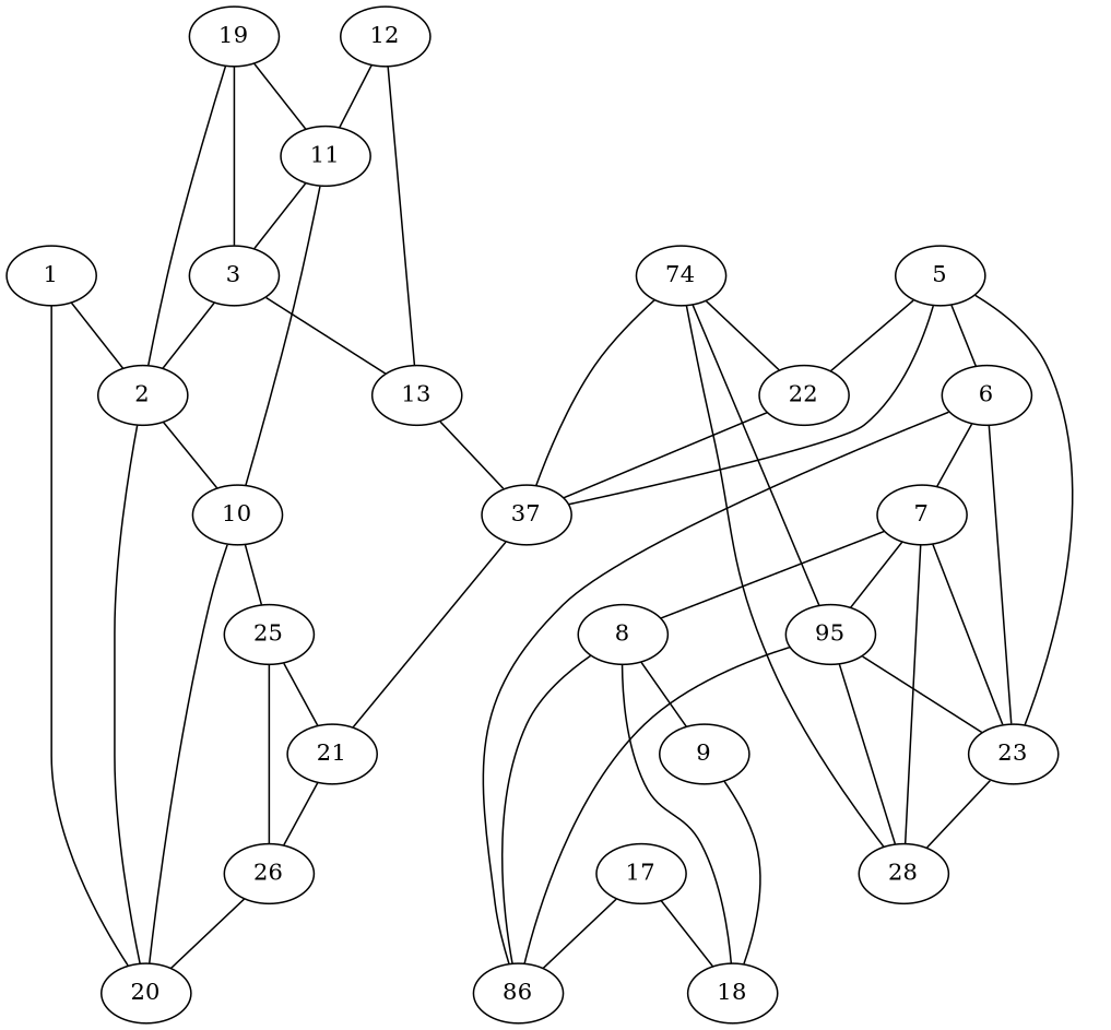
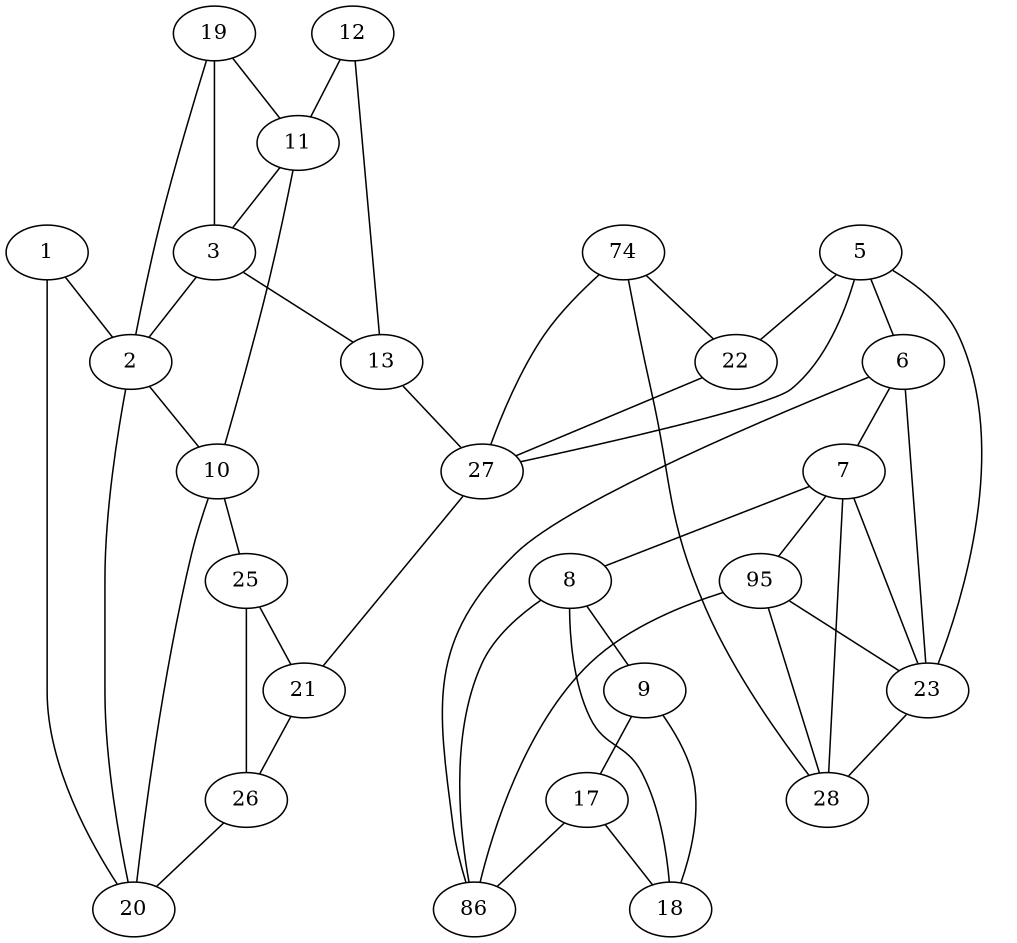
  graph {
    node [aaLength=8 sequence=TKNKRAYLKKLLENLG type=0]
    edge [distance0=16.0 frequency=1 type0=3]
    1 [aaLength=7 sequence=REEELKK]
    2 [aaLength=16]
    20 [aaLength=9 sequence=XVVCAFAIE type=1]
    10 [sequence=REEELKKL]
    25 [aaLength=9 sequence=XVVCAFAIE type=1]
    21 [sequence=IIIGIDEA type=1]
    26 [sequence=IIIGIDEA type=1]
    3 [aaLength=9 sequence=EAEEINQLX]
    13 [aaLength=21 sequence=NLNDIEINAFSKVAKNLIEKL]
-   27 [sequence=DEIEIYID type=1 label=37]
+   27 [sequence=DEIEIYID type=1]
    19 [aaLength=7 sequence=YVEKRIL type=1]
    11 [aaLength=16]
    22 [aaLength=7 sequence=EIEIYID type=1]
    5 [aaLength=18 sequence=NTKKFEDSFKDKIEDIIK]
    6 [aaLength=5 sequence=KADAK]
    23 [aaLength=7 sequence=NIKIIAE type=1]
    7 [aaLength=26 sequence=YPVVSAASIIAKAERDEIIDYYKKIY]
    n18 [aaLength=27 label=86 sequence=YPVVSAASIIAKAERDEIIDYYKKIYG]
    28 [sequence=LNIKIIAE type=1]
    8 [aaLength=16 sequence=DPKTIKFLEDYFKKHK]
    n21 [aaLength=5 label=95 sequence=KADAK]
    9 [aaLength=11 sequence=WKTCKRILDKS]
    18 [aaLength=12 sequence=WKTCKRILDKSK]
    17 [aaLength=16 sequence=DPKTIKFLEDYFKKHK]
    12 [aaLength=9 sequence=EAEEINQLX]
    n26 [aaLength=20 label=74 sequence=NTKKFEDSFKDKIEDIIKER]
    1 -- 2 [distance0=20.5204 type0=2]
    1 -- 20 [distance0=21.50776]
    2 -- 10 [distance0=19.11071 type0=2]
    20 -- 2 [distance0=18.0 type0=4]
    10 -- 20 [distance0=16.66151 type0=2]
    10 -- 25 [distance0=16.66151]
    25 -- 21 [type0=2]
    25 -- 26
    21 -- 26 [distance0=0.0 type0=1]
    26 -- 20 [type0=2]
    3 -- 2 [distance0=26.27849]
    3 -- 13 [distance0=24.17571 type0=2]
    13 -- 27 [distance0=4.0 type0=4]
    27 -- 21 [type0=2]
    19 -- 2 [distance0=27.35228 type0=2]
    19 -- 3 [distance0=0.0 type0=5]
    19 -- 11 [distance0=28.21699]
    11 -- 10 [distance0=20.1453 type0=2]
    11 -- 3 [distance0=28.00291]
    22 -- 27 [distance0=1.0 type0=1]
    5 -- 27 [distance0=32.0322]
    5 -- 22 [distance0=31.67116 type0=2]
    5 -- 6 [distance0=30.31721 type0=1]
    5 -- 23 [distance0=4.0 type0=4]
    6 -- 7 [distance0=15.33404 distance1=0.0 frequency=2 type0=1 type1=5]
    6 -- n18 [distance0=31.71825]
    23 -- 6 [distance0=1.0 type0=4]
    23 -- 7 [distance0=30.54069]
    23 -- 28 [distance0=1.0 type0=1]
    7 -- 8 [distance0=9.0 type0=4]
    7 -- n21 [distance0=23.98453]
    28 -- 7 [distance0=30.97957]
    28 -- n21 [distance0=23.98911 distance1=1.0 frequency=2 type0=2 type1=4]
    8 -- n18 [distance0=40.35509]
    8 -- 9 [distance0=26.33786 distance1=9.0 frequency=2 type0=1 type1=4]
    n21 -- 23 [distance0=23.63213 type0=2]
    n21 -- n18 [distance0=16.60168 distance1=0.0 frequency=2 type0=1 type1=5]
    9 -- 18 [distance0=48.23243]
+   9 -- 17 [distance0=47.07299 type0=2]
    18 -- 8 [distance0=47.20973 type0=2]
    17 -- n18 [distance0=41.70002]
    17 -- 18 [distance0=26.40085 distance1=9.0 frequency=2 type0=1 type1=4]
    12 -- 13 [distance0=19.14722 distance1=3.0 frequency=2 type0=1 type1=4]
    12 -- 11 [distance0=32.08121]
    n26 -- 27 [distance0=27.38635 type0=2]
    n26 -- 22 [distance0=26.96316 type0=1]
    n26 -- 28 [distance0=1.0 type0=4]
-   n26 -- n21 [distance0=30.1618]
  }
